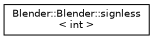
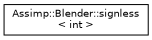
  digraph {
    rankdir=TB
-   n1 [color=black fillcolor=white fontname=Helvetica fontsize=10 height=0.2 label="Blender::Blender::signless\l\< int \>" shape=record style=filled width=0.4]
+   n1 [color=black fillcolor=white fontname=Helvetica fontsize=10 height=0.2 label="Assimp::Blender::signless\l\< int \>" shape=record style=filled width=0.4]
  }
